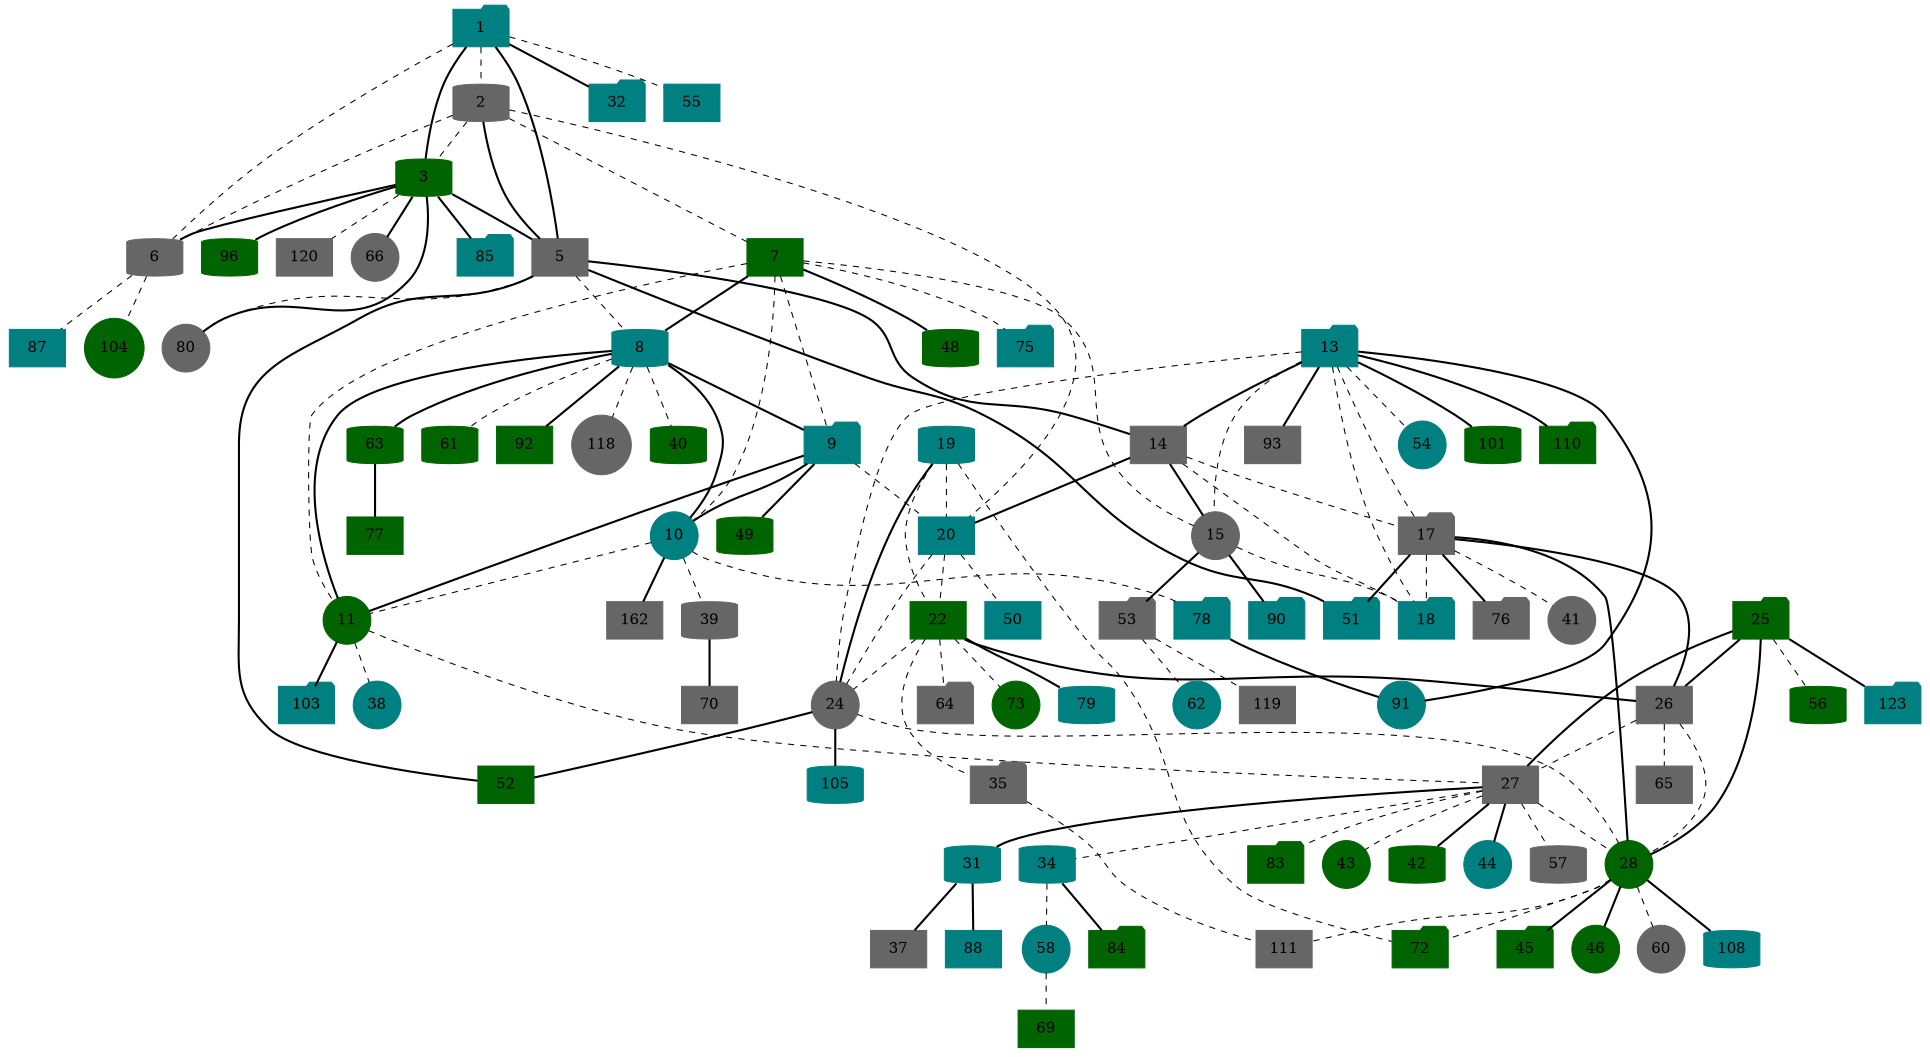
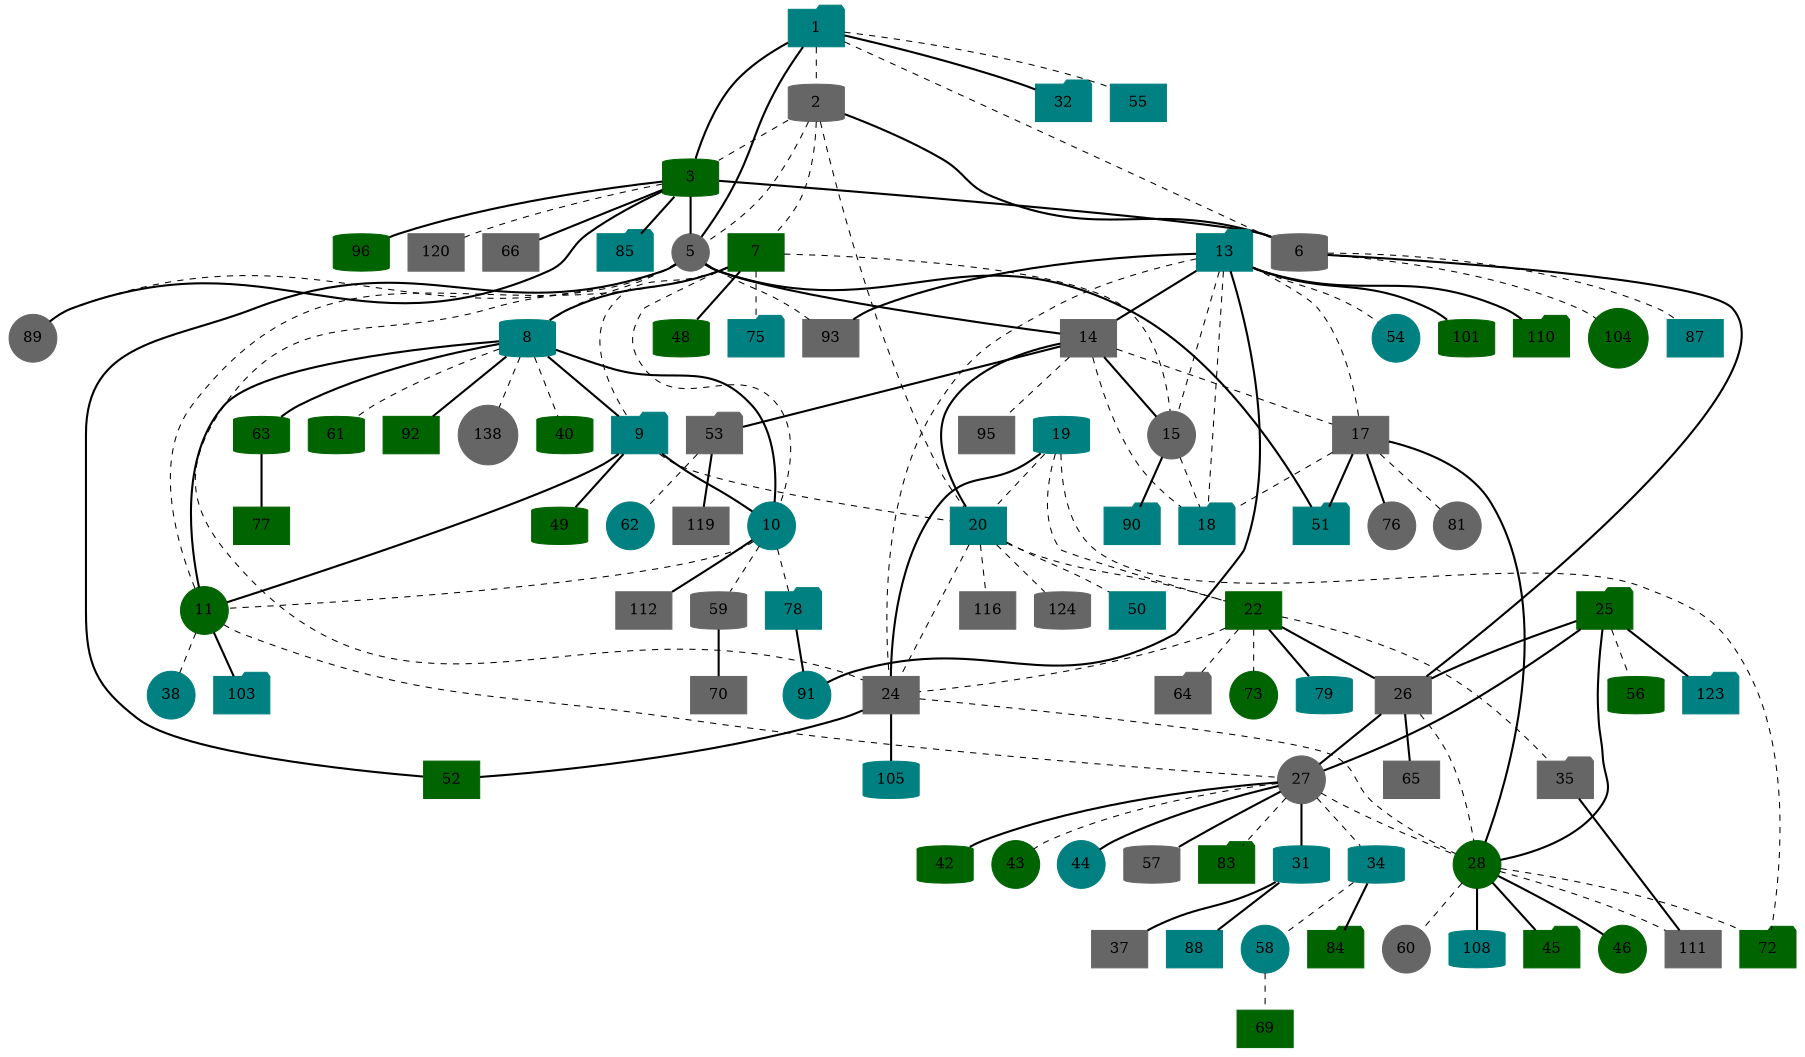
  graph {
    node [color=teal shape=box style=filled]
    edge [style=dashed]
    1 [shape=folder super="+102"]
    2 [color=gray40 shape=cylinder]
    3 [color=darkgreen shape=cylinder super="+4"]
-   5 [color=gray40 super="+33"]
+   5 [color=gray40 shape=circle super="+33"]
    6 [color=gray40 shape=cylinder super="+89"]
    32 [shape=folder]
    55
    7 [color=darkgreen super="+74"]
    20 [super="+21"]
-   66 [color=gray40 shape=circle super="+68"]
-   80 [color=gray40 shape=circle]
+   66 [color=gray40 super="+68"]
+   80 [color=gray40 shape=circle label=89]
    85 [shape=folder]
    96 [color=darkgreen shape=cylinder]
    120 [color=gray40]
    8 [shape=cylinder super="+12"]
    14 [color=gray40 super="+47"]
-   24 [color=gray40 shape=circle super="+99"]
+   24 [color=gray40 super="+99"]
    51 [shape=folder]
    52 [color=darkgreen super="+122"]
    93 [color=gray40]
    26 [color=gray40 super="+29"]
    87
    104 [color=darkgreen shape=circle]
    9 [shape=folder super="+121"]
    10 [shape=circle]
    11 [color=darkgreen shape=circle]
    15 [color=gray40 shape=circle super="+98"]
    48 [color=darkgreen shape=cylinder super="+59"]
    75 [shape=folder super="+107"]
    22 [color=darkgreen super="+82"]
    50 [super="+127"]
+   116 [color=gray40]
+   124 [color=gray40 shape=cylinder]
    40 [color=darkgreen shape=cylinder]
    61 [color=darkgreen shape=cylinder]
    63 [color=darkgreen shape=cylinder]
    92 [color=darkgreen]
-   118 [color=gray40 shape=circle]
-   17 [color=gray40 shape=folder super="+114"]
+   118 [color=gray40 shape=circle label=138]
+   17 [color=gray40 super="+114"]
    18 [shape=folder super="+81"]
    53 [color=gray40 shape=folder super="+126"]
+   95 [color=gray40]
    28 [color=darkgreen shape=circle super="+115"]
    105 [shape=cylinder]
-   27 [color=gray40 super="+30"]
+   27 [color=gray40 shape=circle super="+30"]
    65 [color=gray40]
    49 [color=darkgreen shape=cylinder]
-   39 [color=gray40 shape=cylinder]
+   39 [color=gray40 shape=cylinder label=59]
    78 [shape=folder]
-   112 [color=gray40 super="+113" label=162]
+   112 [color=gray40 super="+113"]
    38 [shape=circle]
    103 [shape=folder super="+125"]
    90 [shape=folder]
    77 [color=darkgreen]
    70 [color=gray40]
    91 [shape=circle]
    31 [shape=cylinder]
    34 [shape=cylinder super="+36"]
    42 [color=darkgreen shape=cylinder]
    43 [color=darkgreen shape=circle]
    44 [shape=circle super="+67"]
    57 [color=gray40 shape=cylinder]
    83 [color=darkgreen shape=folder]
    13 [shape=folder super="+16"]
    54 [shape=circle]
    101 [color=darkgreen shape=cylinder]
    110 [color=darkgreen shape=folder]
-   41 [color=gray40 shape=circle]
-   76 [color=gray40 shape=folder]
+   41 [color=gray40 shape=circle label=81]
+   76 [color=gray40 shape=circle]
    62 [shape=circle super="+97"]
    119 [color=gray40]
    72 [color=darkgreen shape=folder super="+100"]
    45 [color=darkgreen shape=folder super="+86"]
    46 [color=darkgreen shape=circle]
    60 [color=gray40 shape=circle]
    108 [shape=cylinder]
    111 [color=gray40 super="+117"]
    19 [shape=cylinder super="+23"]
    35 [color=gray40 shape=folder super="+106"]
    64 [color=gray40 shape=folder]
    73 [color=darkgreen shape=circle]
    79 [shape=cylinder]
    25 [color=darkgreen shape=folder super="+109"]
    56 [color=darkgreen shape=cylinder]
    123 [shape=folder]
    37 [color=gray40]
    88
    58 [shape=circle super="+94"]
    84 [color=darkgreen shape=folder]
    69 [color=darkgreen]
    1 -- 2
    1 -- 3 [style=bold weight=2]
    1 -- 5 [style=bold]
    1 -- 6
    1 -- 32 [style=bold]
    1 -- 55
    2 -- 3 [weight=2]
-   2 -- 5 [style=bold]
-   2 -- 6
+   2 -- 5
+   2 -- 6 [style=bold]
    2 -- 7
    2 -- 20
    3 -- 5 [style=bold weight=2]
    3 -- 6 [style=bold weight=2]
    3 -- 66 [style=bold]
    3 -- 80 [style=bold]
    3 -- 85 [style=bold]
    3 -- 96 [style=bold]
    3 -- 120
    5 -- 80
    5 -- 8
    5 -- 14 [style=bold]
+   5 -- 24
    5 -- 51 [style=bold]
    5 -- 52 [style=bold]
-   17 -- 26 [style=bold]
+   5 -- 93
+   6 -- 26 [style=bold]
    6 -- 87
    6 -- 104
    7 -- 8 [style=bold weight=2]
    7 -- 9
    7 -- 10
    7 -- 11
    7 -- 15
    7 -- 48 [style=bold]
    7 -- 75
    20 -- 24 [weight=2]
    20 -- 22 [weight=2]
    20 -- 50
+   20 -- 116
+   20 -- 124
    8 -- 9 [style=bold weight=2]
    8 -- 10 [style=bold weight=2]
    8 -- 11 [style=bold weight=2]
    8 -- 40
    8 -- 61
    8 -- 63 [style=bold]
    8 -- 92 [style=bold]
    8 -- 118
    14 -- 20 [style=bold]
    14 -- 15 [style=bold]
    14 -- 17
    14 -- 18
-   15 -- 53 [style=bold]
+   14 -- 53 [style=bold]
+   14 -- 95
    24 -- 52 [style=bold]
    24 -- 28
    24 -- 105 [style=bold]
    26 -- 28 [weight=2]
-   26 -- 27 [weight=4]
-   26 -- 65
+   26 -- 27 [style=bold weight=4]
+   26 -- 65 [style=bold]
    9 -- 20
    9 -- 10 [style=bold]
    9 -- 11 [style=bold]
    9 -- 49 [style=bold]
    10 -- 11
    10 -- 39
    10 -- 78
    10 -- 112 [style=bold]
    11 -- 27
    11 -- 38
    11 -- 103 [style=bold]
    15 -- 18
    15 -- 90 [style=bold]
    22 -- 24
    22 -- 26 [style=bold]
    22 -- 35
    22 -- 64
    22 -- 73
    22 -- 79 [style=bold]
    63 -- 77 [style=bold]
    17 -- 51 [style=bold]
    17 -- 18
    17 -- 28 [style=bold]
    17 -- 41
    17 -- 76 [style=bold]
    53 -- 62
-   53 -- 119
+   53 -- 119 [style=bold]
    28 -- 72
    28 -- 45 [style=bold]
    28 -- 46 [style=bold]
    28 -- 60
    28 -- 108 [style=bold]
    28 -- 111
    27 -- 28 [weight=2]
    27 -- 31 [style=bold]
    27 -- 34
    27 -- 42 [style=bold]
    27 -- 43
    27 -- 44 [style=bold]
-   27 -- 57
+   27 -- 57 [style=bold]
    27 -- 83
    39 -- 70 [style=bold]
    78 -- 91 [style=bold]
    31 -- 37 [style=bold]
    31 -- 88 [style=bold]
    34 -- 58
    34 -- 84 [style=bold]
    13 -- 14 [style=bold weight=2]
    13 -- 24
    13 -- 93 [style=bold]
    13 -- 15 [weight=2]
    13 -- 17 [weight=2]
    13 -- 18 [weight=2]
    13 -- 91 [style=bold]
    13 -- 54
    13 -- 101 [style=bold]
    13 -- 110 [style=bold]
    19 -- 20 [weight=4]
    19 -- 24 [style=bold weight=2]
    19 -- 22 [weight=2]
    19 -- 72
-   35 -- 111
+   35 -- 111 [style=bold]
    25 -- 26 [style=bold weight=2]
    25 -- 28 [style=bold]
    25 -- 27 [style=bold weight=2]
    25 -- 56
    25 -- 123 [style=bold]
    58 -- 69
  }
